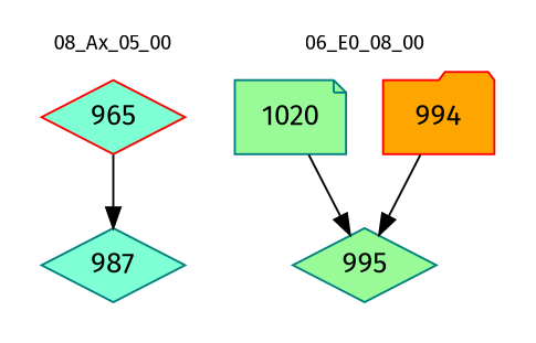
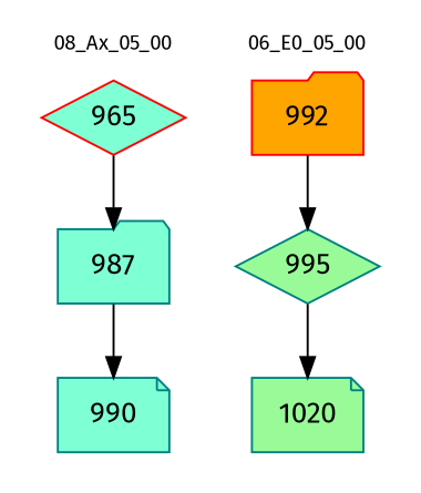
  digraph {
    fontname="Fira Sans"
    node [color=teal fillcolor=aquamarine fontname="Fira Sans" shape=folder style=filled]
    edge [color=black fontname="Fira Sans"]
-   n1 [label=987 shape=diamond]
+   n1 [label=987]
    n2 [color=red label=965 shape=diamond]
+   n3 [label=990 shape=note]
    n4 [fillcolor=palegreen label=995 shape=diamond]
-   n5 [color=red fillcolor=orange label=994]
+   n5 [color=red fillcolor=orange label=992]
    n6 [fillcolor=palegreen label=1020 shape=note]
    subgraph cluster_1 {
      color=white
      fontsize=10
      label="08_Ax_05_00"
      n1
      n2
+     n3
    }
    subgraph cluster_2 {
      color=white
      fontsize=10
-     label="06_E0_08_00"
+     label="06_E0_05_00"
      n4
      n5
      n6
    }
+   n1 -> n3
    n2 -> n1
-   n6 -> n4
+   n4 -> n6
    n5 -> n4
  }
